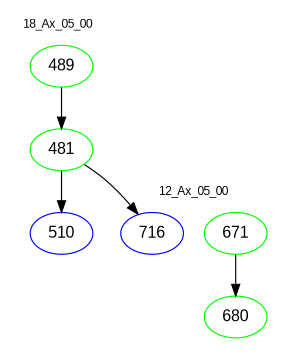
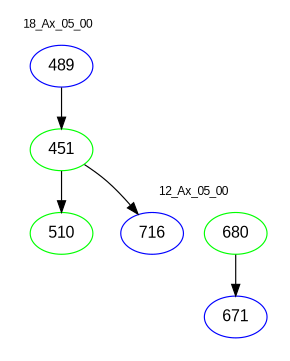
  digraph {
    fontname="Liberation Sans"
    node [color=green fontname="Liberation Sans"]
    edge [color=black fontname="Liberation Sans"]
    n1 [label=680]
-   n2 [label=671]
+   n2 [color=blue label=671]
    n3 [color=blue label=716]
-   n4 [label=489]
-   n5 [label=481]
-   n6 [color=blue label=510]
+   n4 [color=blue label=489]
+   n5 [label=451]
+   n6 [label=510]
    subgraph cluster_1 {
      color=white
      fontsize=10
      label="12_Ax_05_00"
      n1
      n2
      n3
    }
    subgraph cluster_2 {
      color=white
      fontsize=10
      label="18_Ax_05_00"
      n4
      n5
      n6
    }
-   n2 -> n1
+   n1 -> n2
    n4 -> n5
    n5 -> n3
    n5 -> n6
  }
